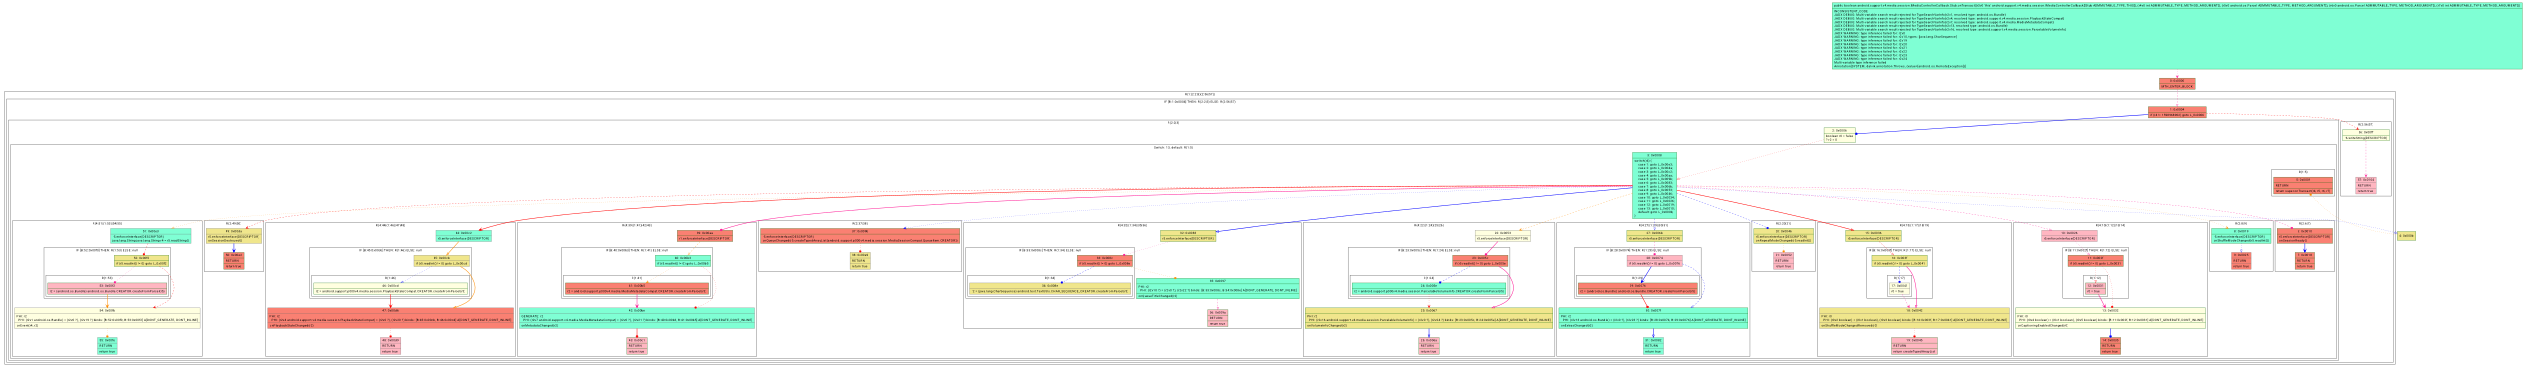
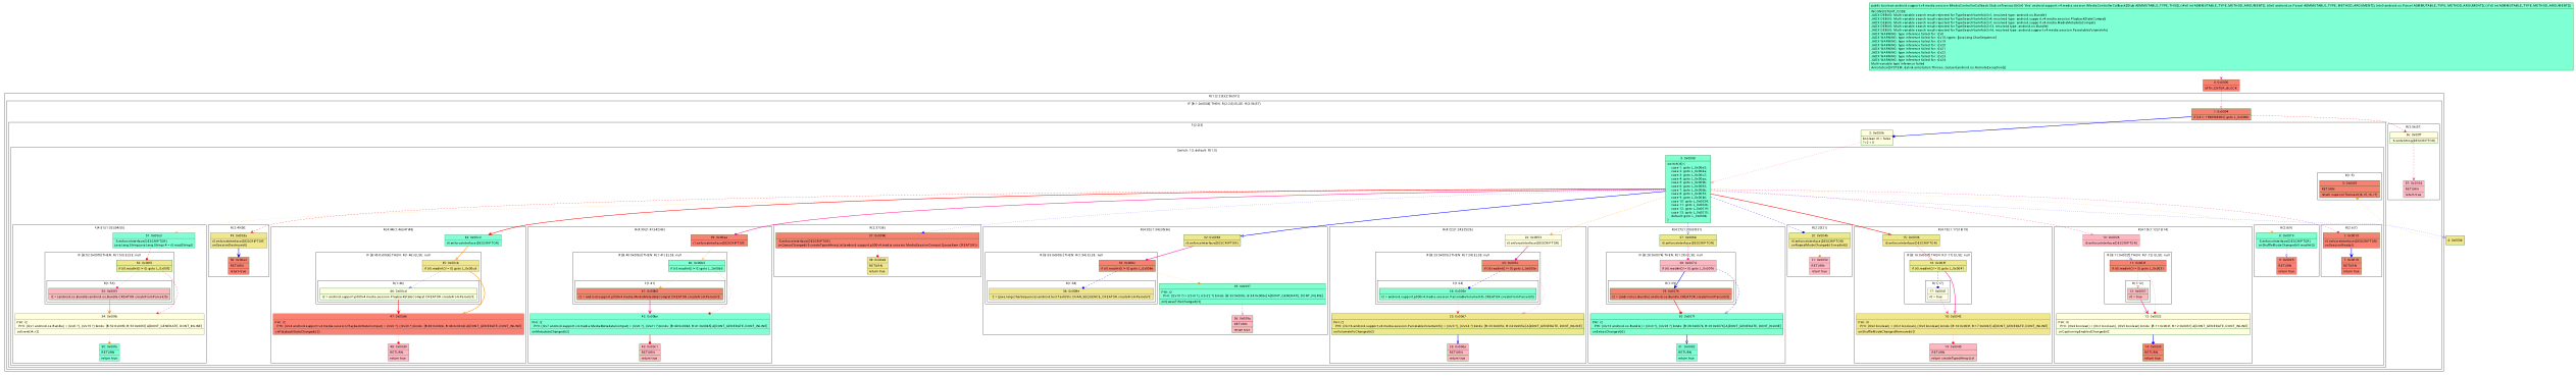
  digraph {
    fontname=Roboto
    node [color=darkgreen fillcolor=salmon fontname=Roboto shape=record style=filled]
    edge [arrowhead=dot color=red fontname=Roboto style=dotted]
    n1 [fillcolor=lightpink label="{53\:\ 0x00f2|r2 = (android.os.Bundle) android.os.Bundle.CREATOR.createFromParcel(r5)\l}"]
    n2 [fillcolor=khaki label="{52\:\ 0x00f0|if (r5.readInt() != 0) goto L_0x00f2\l}"]
    n3 [color=gray40 fillcolor=aquamarine label="{51\:\ 0x00e3|r5.enforceInterface(DESCRIPTOR)\ljava.lang.String java.lang.String r4 = r5.readString()\l}"]
    n4 [color=gray40 fillcolor=lightyellow label="{54\:\ 0x00fb|PHI: r2 \l  PHI: (r2v1 android.os.Bundle) = (r2v0 ?), (r2v19 ?) binds: [B:52:0x00f0, B:53:0x00f2] A[DONT_GENERATE, DONT_INLINE]\l|onEvent(r4, r2)\l}"]
    n5 [color=gray40 fillcolor=aquamarine label="{55\:\ 0x00fe|RETURN\l|return true\l}"]
    n6 [color=gray40 fillcolor=khaki label="{49\:\ 0x00da|r5.enforceInterface(DESCRIPTOR)\lonSessionDestroyed()\l}"]
    n7 [label="{50\:\ 0x00e2|RETURN\l|return true\l}"]
    n8 [fillcolor=lightyellow label="{46\:\ 0x00cd|r2 = android.support.p000v4.media.session.PlaybackStateCompat.CREATOR.createFromParcel(r5)\l}"]
    n9 [color=gray40 fillcolor=khaki label="{45\:\ 0x00cb|if (r5.readInt() != 0) goto L_0x00cd\l}"]
    n10 [color=gray40 fillcolor=aquamarine label="{44\:\ 0x00c2|r5.enforceInterface(DESCRIPTOR)\l}"]
    n11 [color=gray40 label="{47\:\ 0x00d6|PHI: r2 \l  PHI: (r2v4 android.support.v4.media.session.PlaybackStateCompat) = (r2v0 ?), (r2v20 ?) binds: [B:45:0x00cb, B:46:0x00cd] A[DONT_GENERATE, DONT_INLINE]\l|onPlaybackStateChanged(r2)\l}"]
    n12 [color=gray40 fillcolor=lightpink label="{48\:\ 0x00d9|RETURN\l|return true\l}"]
    n13 [label="{41\:\ 0x00b5|r2 = android.support.p000v4.media.MediaMetadataCompat.CREATOR.createFromParcel(r5)\l}"]
    n14 [fillcolor=aquamarine label="{40\:\ 0x00b3|if (r5.readInt() != 0) goto L_0x00b5\l}"]
    n15 [label="{39\:\ 0x00aa|r1.enforceInterface(DESCRIPTOR)\l}"]
-   n16 [color=gray40 fillcolor=aquamarine label="{42\:\ 0x00be|GENERATE: r2 \l  PHI: (r2v7 android.support.v4.media.MediaMetadataCompat) = (r2v0 ?), (r2v21 ?) binds: [B:40:0x00b3, B:41:0x00b5] A[DONT_GENERATE, DONT_INLINE]\l|onMetadataChanged(r2)\l}"]
+   n16 [color=gray40 fillcolor=aquamarine label="{42\:\ 0x00be|PHI: r2 \l  PHI: (r2v7 android.support.v4.media.MediaMetadataCompat) = (r2v0 ?), (r2v21 ?) binds: [B:40:0x00b3, B:41:0x00b5] A[DONT_GENERATE, DONT_INLINE]\l|onMetadataChanged(r2)\l}"]
    n17 [fillcolor=lightpink label="{43\:\ 0x00c1|RETURN\l|return true\l}"]
    n18 [label="{37\:\ 0x009b|r5.enforceInterface(DESCRIPTOR)\lonQueueChanged(r5.createTypedArrayList(android.support.p000v4.media.session.MediaSessionCompat.QueueItem.CREATOR))\l}"]
    n19 [color=gray40 fillcolor=khaki label="{38\:\ 0x00a9|RETURN\l|return true\l}"]
    n20 [color=gray40 fillcolor=khaki label="{34\:\ 0x008e|r2 = (java.lang.CharSequence) android.text.TextUtils.CHAR_SEQUENCE_CREATOR.createFromParcel(r5)\l}"]
    n21 [label="{33\:\ 0x008c|if (r5.readInt() != 0) goto L_0x008e\l}"]
    n22 [fillcolor=khaki label="{32\:\ 0x0083|r5.enforceInterface(DESCRIPTOR)\l}"]
    n23 [fillcolor=aquamarine label="{35\:\ 0x0097|PHI: r2 \l  PHI: (r2v10 ?) = (r2v0 ?), (r2v22 ?) binds: [B:33:0x008c, B:34:0x008e] A[DONT_GENERATE, DONT_INLINE]\l|onQueueTitleChanged(r2)\l}"]
    n24 [fillcolor=lightpink label="{36\:\ 0x009a|RETURN\l|return true\l}"]
    n25 [fillcolor=aquamarine label="{24\:\ 0x005e|r2 = android.support.p000v4.media.session.ParcelableVolumeInfo.CREATOR.createFromParcel(r5)\l}"]
    n26 [label="{23\:\ 0x005c|if (r5.readInt() != 0) goto L_0x005e\l}"]
    n27 [color=gray40 fillcolor=lightyellow label="{22\:\ 0x0053|r5.enforceInterface(DESCRIPTOR)\l}"]
    n28 [fillcolor=khaki label="{25\:\ 0x0067|PHI: r2 \l  PHI: (r2v16 android.support.v4.media.session.ParcelableVolumeInfo) = (r2v0 ?), (r2v24 ?) binds: [B:23:0x005c, B:24:0x005e] A[DONT_GENERATE, DONT_INLINE]\l|onVolumeInfoChanged(r2)\l}"]
    n29 [fillcolor=lightpink label="{26\:\ 0x006a|RETURN\l|return true\l}"]
    n30 [label="{29\:\ 0x0076|r2 = (android.os.Bundle) android.os.Bundle.CREATOR.createFromParcel(r5)\l}"]
    n31 [color=gray40 fillcolor=lightpink label="{28\:\ 0x0074|if (r5.readInt() != 0) goto L_0x0076\l}"]
    n32 [fillcolor=khaki label="{27\:\ 0x006b|r5.enforceInterface(DESCRIPTOR)\l}"]
    n33 [fillcolor=aquamarine label="{30\:\ 0x007f|PHI: r2 \l  PHI: (r2v13 android.os.Bundle) = (r2v0 ?), (r2v23 ?) binds: [B:28:0x0074, B:29:0x0076] A[DONT_GENERATE, DONT_INLINE]\l|onExtrasChanged(r2)\l}"]
    n34 [color=gray40 fillcolor=aquamarine label="{31\:\ 0x0082|RETURN\l|return true\l}"]
    n35 [fillcolor=khaki label="{20\:\ 0x0046|r5.enforceInterface(DESCRIPTOR)\lonRepeatModeChanged(r5.readInt())\l}"]
    n36 [color=gray40 fillcolor=lightpink label="{21\:\ 0x0052|RETURN\l|return true\l}"]
    n37 [color=gray40 fillcolor=lightyellow label="{17\:\ 0x0041|r0 = true\l}"]
    n38 [fillcolor=khaki label="{16\:\ 0x003f|if (r5.readInt() != 0) goto L_0x0041\l}"]
    n39 [fillcolor=khaki label="{15\:\ 0x0036|r5.enforceInterface(DESCRIPTOR)\l}"]
    n40 [color=gray40 fillcolor=khaki label="{18\:\ 0x0042|PHI: r0 \l  PHI: (r0v2 boolean) = (r0v1 boolean), (r0v3 boolean) binds: [B:16:0x003f, B:17:0x0041] A[DONT_GENERATE, DONT_INLINE]\l|onShuffleModeChangedRemoved(r0)\l}"]
    n41 [fillcolor=lightpink label="{19\:\ 0x0045|RETURN\l|return createTypedArrayList\l}"]
    n42 [fillcolor=lightpink label="{12\:\ 0x0031|r0 = true\l}"]
    n43 [label="{11\:\ 0x002f|if (r5.readInt() != 0) goto L_0x0031\l}"]
    n44 [color=gray40 fillcolor=lightpink label="{10\:\ 0x0026|r5.enforceInterface(DESCRIPTOR)\l}"]
    n45 [fillcolor=lightyellow label="{13\:\ 0x0032|PHI: r0 \l  PHI: (r0v4 boolean) = (r0v1 boolean), (r0v5 boolean) binds: [B:11:0x002f, B:12:0x0031] A[DONT_GENERATE, DONT_INLINE]\l|onCaptioningEnabledChanged(r0)\l}"]
    n46 [label="{14\:\ 0x0035|RETURN\l|return true\l}"]
    n47 [fillcolor=aquamarine label="{8\:\ 0x0019|r5.enforceInterface(DESCRIPTOR)\lonShuffleModeChanged(r5.readInt())\l}"]
    n48 [color=gray40 label="{9\:\ 0x0025|RETURN\l|return true\l}"]
    n49 [label="{6\:\ 0x0010|r5.enforceInterface(DESCRIPTOR)\lonSessionReady()\l}"]
    n50 [label="{7\:\ 0x0018|RETURN\l|return true\l}"]
    n51 [label="{5\:\ 0x000f|RETURN\l|return super.onTransact(r4, r5, r6, r7)\l}"]
    n52 [fillcolor=aquamarine label="{3\:\ 0x0008|switch(r4) \{\l    case 1: goto L_0x00e3;\l    case 2: goto L_0x00da;\l    case 3: goto L_0x00c2;\l    case 4: goto L_0x00aa;\l    case 5: goto L_0x009b;\l    case 6: goto L_0x0083;\l    case 7: goto L_0x006b;\l    case 8: goto L_0x0053;\l    case 9: goto L_0x0046;\l    case 10: goto L_0x0034;\l    case 11: goto L_0x0026;\l    case 12: goto L_0x0019;\l    case 13: goto L_0x0010;\l    default: goto L_0x000b;\l\}\l}"]
    n53 [fillcolor=lightyellow label="{2\:\ 0x0006|boolean r0 = false\l? r2 = 0\l}"]
    n54 [fillcolor=lightyellow label="{56\:\ 0x00ff|r6.writeString(DESCRIPTOR)\l}"]
    n55 [color=gray40 fillcolor=lightpink label="{57\:\ 0x0104|RETURN\l|return true\l}"]
    n56 [label="{1\:\ 0x0004|if (r4 != 1598968902) goto L_0x0006\l}"]
    n57 [fillcolor=khaki label="{4\:\ 0x000b}"]
    n58 [label="{0\:\ 0x0000|MTH_ENTER_BLOCK\l}"]
    n59 [fillcolor=aquamarine label="{public boolean android.support.v4.media.session.IMediaControllerCallback.Stub.onTransact((r3v0 'this' android.support.v4.media.session.IMediaControllerCallback$Stub A[IMMUTABLE_TYPE, THIS]), (r4v0 int A[IMMUTABLE_TYPE, METHOD_ARGUMENT]), (r5v0 android.os.Parcel A[IMMUTABLE_TYPE, METHOD_ARGUMENT]), (r6v0 android.os.Parcel A[IMMUTABLE_TYPE, METHOD_ARGUMENT]), (r7v0 int A[IMMUTABLE_TYPE, METHOD_ARGUMENT]))  | INCONSISTENT_CODE\lJADX DEBUG: Multi\-variable search result rejected for TypeSearchVarInfo\{r2v1, resolved type: android.os.Bundle\}\lJADX DEBUG: Multi\-variable search result rejected for TypeSearchVarInfo\{r2v4, resolved type: android.support.v4.media.session.PlaybackStateCompat\}\lJADX DEBUG: Multi\-variable search result rejected for TypeSearchVarInfo\{r2v7, resolved type: android.support.v4.media.MediaMetadataCompat\}\lJADX DEBUG: Multi\-variable search result rejected for TypeSearchVarInfo\{r2v13, resolved type: android.os.Bundle\}\lJADX DEBUG: Multi\-variable search result rejected for TypeSearchVarInfo\{r2v16, resolved type: android.support.v4.media.session.ParcelableVolumeInfo\}\lJADX WARNING: type inference failed for: r2v0\lJADX WARNING: type inference failed for: r2v10, types: [java.lang.CharSequence]\lJADX WARNING: type inference failed for: r2v19\lJADX WARNING: type inference failed for: r2v20\lJADX WARNING: type inference failed for: r2v21\lJADX WARNING: type inference failed for: r2v22\lJADX WARNING: type inference failed for: r2v23\lJADX WARNING: type inference failed for: r2v24\lMulti\-variable type inference failed\lAnnotation[SYSTEM, dalvik.annotation.Throws, \{value=[android.os.RemoteException]\}]\l}"]
    subgraph cluster_1 {
      label="R(1:(2:2|3)(2:56|57))"
      subgraph cluster_2 {
        label="IF [B:1:0x0004] THEN: R(2:2|3) ELSE: R(2:56|57)"
        n56
        subgraph cluster_3 {
          label="R(2:2|3)"
          n53
          subgraph cluster_4 {
            label="Switch: 13, default: R(1:5)"
            n52
            subgraph cluster_5 {
              label="R(4:51|(1:53)|54|55)"
              n3
              n4
              n5
              subgraph cluster_6 {
                label="IF [B:52:0x00f0] THEN: R(1:53) ELSE: null"
                n2
                subgraph cluster_7 {
                  label="R(1:53)"
                  n1
                }
              }
            }
            subgraph cluster_8 {
              label="R(2:49|50)"
              n6
              n7
            }
            subgraph cluster_9 {
              label="R(4:44|(1:46)|47|48)"
              n10
              n11
              n12
              subgraph cluster_10 {
                label="IF [B:45:0x00cb] THEN: R(1:46) ELSE: null"
                n9
                subgraph cluster_11 {
                  label="R(1:46)"
                  n8
                }
              }
            }
            subgraph cluster_12 {
              label="R(4:39|(1:41)|42|43)"
              n15
              n16
              n17
              subgraph cluster_13 {
                label="IF [B:40:0x00b3] THEN: R(1:41) ELSE: null"
                n14
                subgraph cluster_14 {
                  label="R(1:41)"
                  n13
                }
              }
            }
            subgraph cluster_15 {
              label="R(2:37|38)"
              n18
              n19
            }
            subgraph cluster_16 {
              label="R(4:32|(1:34)|35|36)"
              n22
              n23
              n24
              subgraph cluster_17 {
                label="IF [B:33:0x008c] THEN: R(1:34) ELSE: null"
                n21
                subgraph cluster_18 {
                  label="R(1:34)"
                  n20
                }
              }
            }
            subgraph cluster_19 {
              label="R(4:22|(1:24)|25|26)"
              n27
              n28
              n29
              subgraph cluster_20 {
                label="IF [B:23:0x005c] THEN: R(1:24) ELSE: null"
                n26
                subgraph cluster_21 {
                  label="R(1:24)"
                  n25
                }
              }
            }
            subgraph cluster_22 {
              label="R(4:27|(1:29)|30|31)"
              n32
              n33
              n34
              subgraph cluster_23 {
                label="IF [B:28:0x0074] THEN: R(1:29) ELSE: null"
                n31
                subgraph cluster_24 {
                  label="R(1:29)"
                  n30
                }
              }
            }
            subgraph cluster_25 {
              label="R(2:20|21)"
              n35
              n36
            }
            subgraph cluster_26 {
              label="R(4:15|(1:17)|18|19)"
              n39
              n40
              n41
              subgraph cluster_27 {
                label="IF [B:16:0x003f] THEN: R(1:17) ELSE: null"
                n38
                subgraph cluster_28 {
                  label="R(1:17)"
                  n37
                }
              }
            }
            subgraph cluster_29 {
              label="R(4:10|(1:12)|13|14)"
              n44
              n45
              n46
              subgraph cluster_30 {
                label="IF [B:11:0x002f] THEN: R(1:12) ELSE: null"
                n43
                subgraph cluster_31 {
                  label="R(1:12)"
                  n42
                }
              }
            }
            subgraph cluster_32 {
              label="R(2:8|9)"
              n47
              n48
            }
            subgraph cluster_33 {
              label="R(2:6|7)"
              n49
              n50
            }
            subgraph cluster_34 {
              label="R(1:5)"
              n51
            }
          }
        }
        subgraph cluster_35 {
          label="R(2:56|57)"
          n54
          n55
        }
      }
    }
    n1 -> n4 [arrowhead=vee color=darkorange style=bold]
    n2 -> n1 [color=deeppink]
    n2 -> n4 [arrowhead=vee style=dashed]
    n3 -> n2 [style=dashed]
    n4 -> n5 [color=darkorange]
    n6 -> n7 [arrowhead=vee color=blue style=bold]
    n8 -> n11 [arrowhead=vee style=bold]
    n9 -> n8 [arrowhead=onormal color=blue]
    n9 -> n11 [arrowhead=onormal color=darkorange style=bold]
    n10 -> n9 [arrowhead=onormal color=darkorange style=bold]
    n11 -> n12
    n13 -> n16 [arrowhead=vee color=deeppink style=bold]
    n14 -> n13 [arrowhead=vee color=darkorange]
    n14 -> n16
    n15 -> n14 [arrowhead=onormal color=darkorange style=dashed]
    n16 -> n17 [style=bold]
    n18 -> n19
    n21 -> n20 [color=blue style=dashed]
    n21 -> n23 [color=darkorange]
-   n22 -> n21 [color=deeppink]
+   n22 -> n21 [color=deeppink style=bold]
    n23 -> n24 [arrowhead=onormal color=deeppink style=dashed]
    n25 -> n28 [arrowhead=vee]
    n26 -> n25 [color=blue style=dashed]
-   n26 -> n28 [arrowhead=onormal color=deeppink style=bold]
+   n26 -> n28 [arrowhead=onormal color=deeppink]
    n27 -> n26 [color=deeppink style=bold]
    n28 -> n29 [arrowhead=onormal color=blue style=bold]
    n30 -> n33 [style=bold]
    n31 -> n30 [arrowhead=vee color=blue style=bold]
    n31 -> n33 [arrowhead=onormal color=blue style=dashed]
    n32 -> n31 [color=deeppink style=dashed]
    n33 -> n34 [arrowhead=onormal color=blue style=bold]
    n35 -> n36 [color=darkorange]
    n37 -> n40 [arrowhead=vee color=deeppink style=dashed]
    n38 -> n37 [color=blue style=dashed]
    n38 -> n40 [arrowhead=onormal color=deeppink style=bold]
    n39 -> n38 [arrowhead=onormal style=dashed]
    n40 -> n41
    n42 -> n45 [arrowhead=vee color=deeppink style=bold]
    n43 -> n42 [arrowhead=onormal]
    n43 -> n45
-   n44 -> n43 [arrowhead=onormal color=deeppink]
+   n44 -> n43 [arrowhead=onormal color=blue]
    n45 -> n46 [color=blue style=bold]
    n47 -> n48 [arrowhead=onormal color=blue]
    n49 -> n50 [arrowhead=vee color=blue style=bold]
    n52 -> n3 [arrowhead=onormal color=darkorange]
    n52 -> n6 [arrowhead=vee style=dashed]
    n52 -> n10 [arrowhead=vee style=bold]
    n52 -> n15 [color=deeppink style=bold]
    n52 -> n18 [arrowhead=vee color=blue]
    n52 -> n22 [arrowhead=onormal color=blue style=bold]
    n52 -> n27 [arrowhead=vee color=darkorange style=dashed]
    n52 -> n32 [arrowhead=onormal color=blue style=dashed]
    n52 -> n35 [color=blue style=dashed]
    n52 -> n39 [arrowhead=onormal style=bold]
    n52 -> n44 [arrowhead=onormal color=deeppink style=dashed]
    n52 -> n47 [arrowhead=vee color=darkorange]
    n52 -> n49 [color=deeppink style=dashed]
    n52 -> n57 [arrowhead=onormal color=blue]
    n53 -> n52 [arrowhead=onormal]
    n54 -> n55 [arrowhead=vee color=deeppink style=dashed]
    n56 -> n53 [color=blue style=bold]
    n56 -> n54 [arrowhead=vee style=dashed]
    n57 -> n51 [color=darkorange]
    n58 -> n56 [arrowhead=onormal color=deeppink style=dashed]
    n59 -> n58 [arrowhead=vee color=deeppink]
  }
